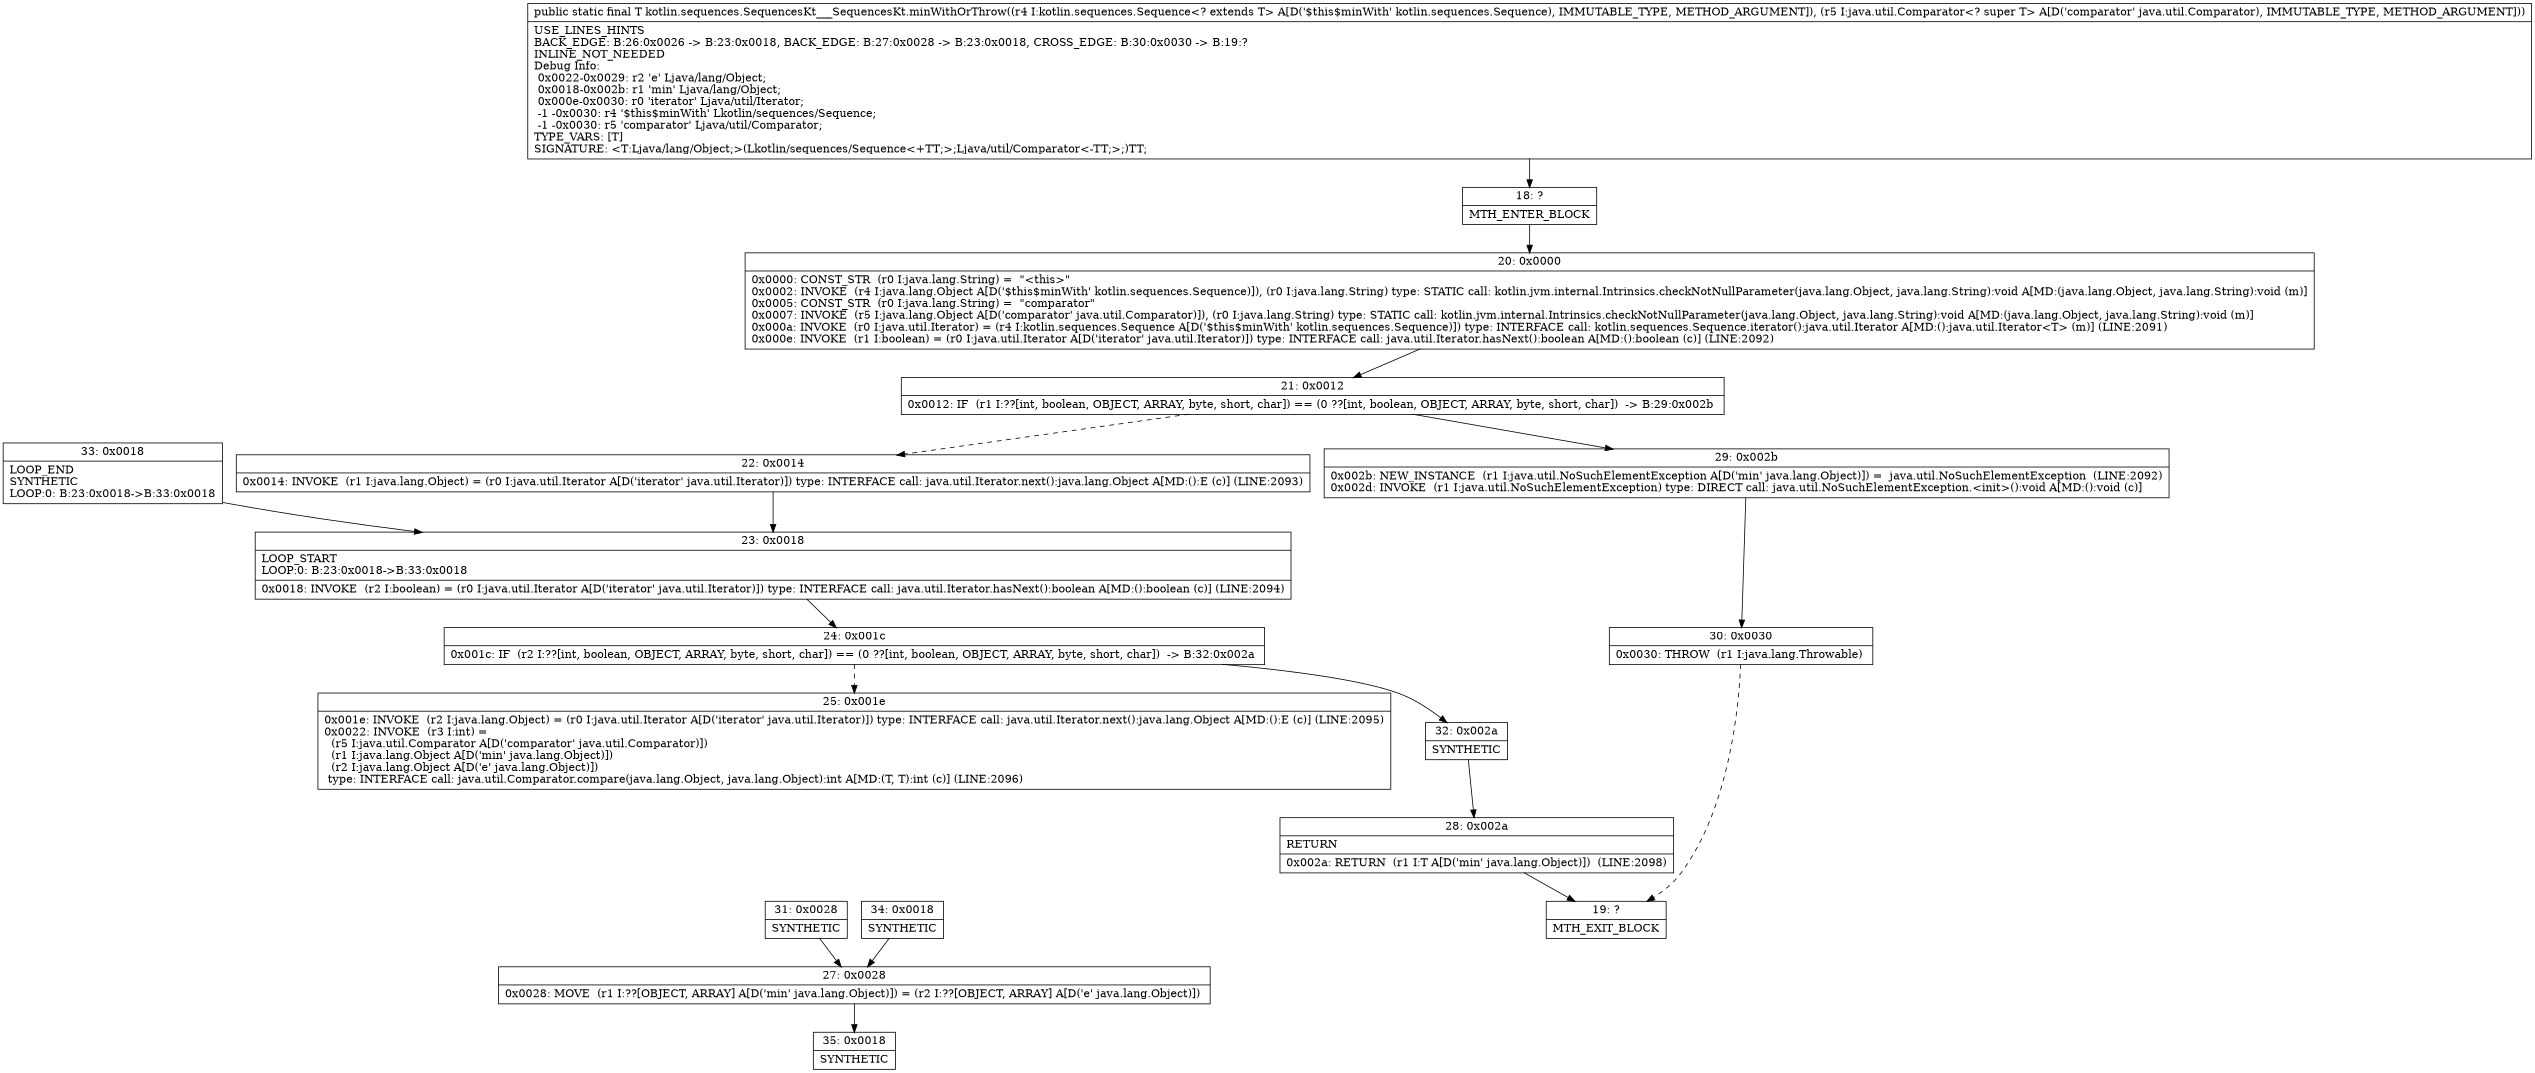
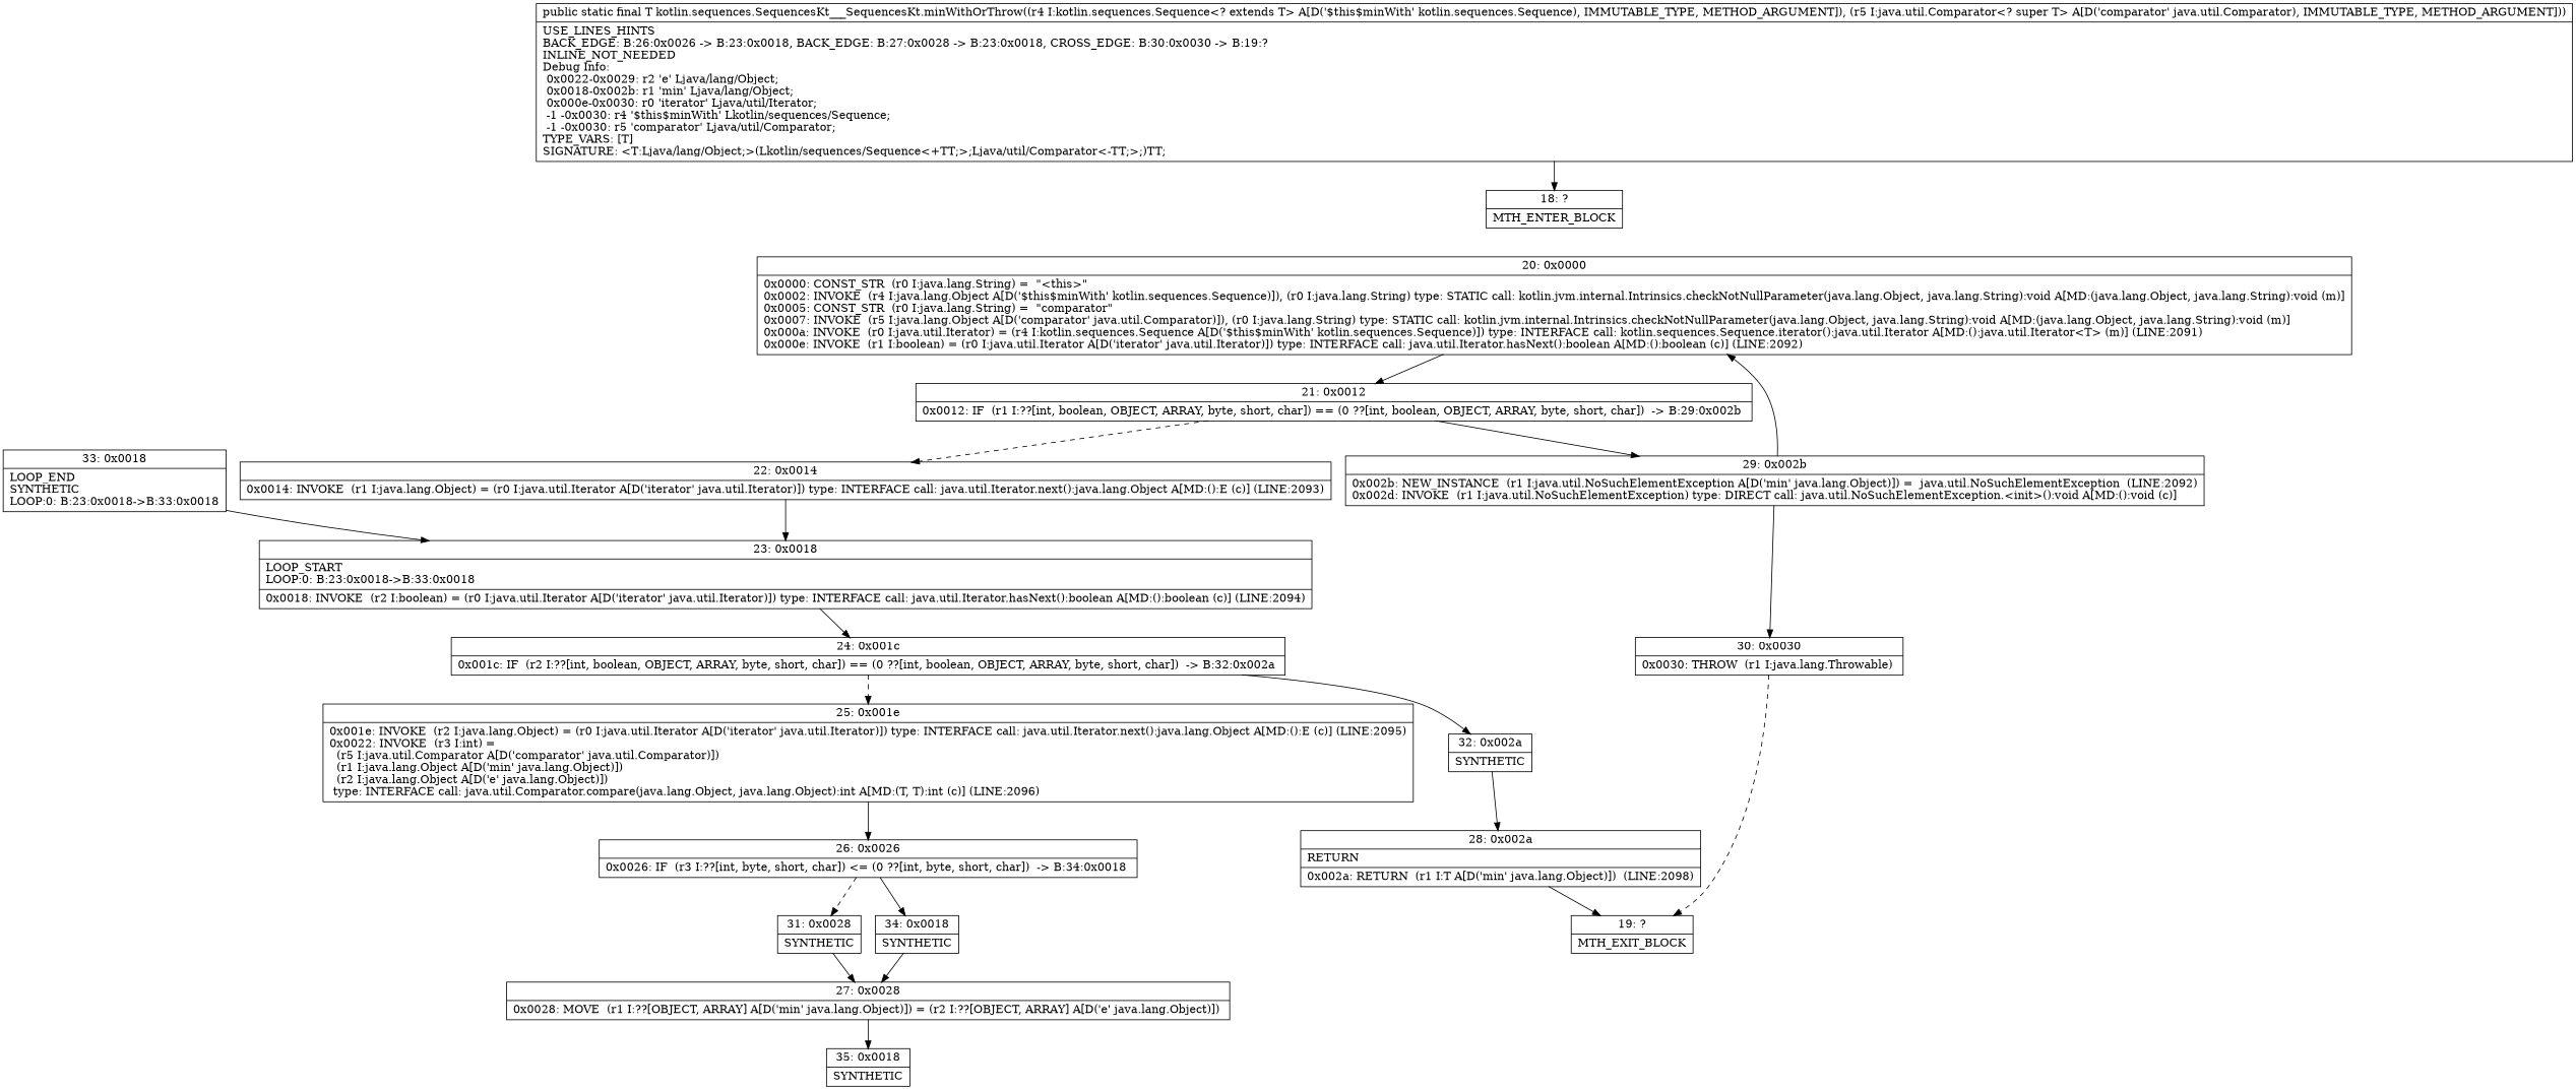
  digraph {
    node [shape=record]
    n1 [label="{18\:\ ?|MTH_ENTER_BLOCK\l}"]
    n2 [label="{20\:\ 0x0000|0x0000: CONST_STR  (r0 I:java.lang.String) =  \"\<this\>\" \l0x0002: INVOKE  (r4 I:java.lang.Object A[D('$this$minWith' kotlin.sequences.Sequence)]), (r0 I:java.lang.String) type: STATIC call: kotlin.jvm.internal.Intrinsics.checkNotNullParameter(java.lang.Object, java.lang.String):void A[MD:(java.lang.Object, java.lang.String):void (m)]\l0x0005: CONST_STR  (r0 I:java.lang.String) =  \"comparator\" \l0x0007: INVOKE  (r5 I:java.lang.Object A[D('comparator' java.util.Comparator)]), (r0 I:java.lang.String) type: STATIC call: kotlin.jvm.internal.Intrinsics.checkNotNullParameter(java.lang.Object, java.lang.String):void A[MD:(java.lang.Object, java.lang.String):void (m)]\l0x000a: INVOKE  (r0 I:java.util.Iterator) = (r4 I:kotlin.sequences.Sequence A[D('$this$minWith' kotlin.sequences.Sequence)]) type: INTERFACE call: kotlin.sequences.Sequence.iterator():java.util.Iterator A[MD:():java.util.Iterator\<T\> (m)] (LINE:2091)\l0x000e: INVOKE  (r1 I:boolean) = (r0 I:java.util.Iterator A[D('iterator' java.util.Iterator)]) type: INTERFACE call: java.util.Iterator.hasNext():boolean A[MD:():boolean (c)] (LINE:2092)\l}"]
    n3 [label="{21\:\ 0x0012|0x0012: IF  (r1 I:??[int, boolean, OBJECT, ARRAY, byte, short, char]) == (0 ??[int, boolean, OBJECT, ARRAY, byte, short, char])  \-\> B:29:0x002b \l}"]
    n4 [label="{22\:\ 0x0014|0x0014: INVOKE  (r1 I:java.lang.Object) = (r0 I:java.util.Iterator A[D('iterator' java.util.Iterator)]) type: INTERFACE call: java.util.Iterator.next():java.lang.Object A[MD:():E (c)] (LINE:2093)\l}"]
    n5 [label="{29\:\ 0x002b|0x002b: NEW_INSTANCE  (r1 I:java.util.NoSuchElementException A[D('min' java.lang.Object)]) =  java.util.NoSuchElementException  (LINE:2092)\l0x002d: INVOKE  (r1 I:java.util.NoSuchElementException) type: DIRECT call: java.util.NoSuchElementException.\<init\>():void A[MD:():void (c)]\l}"]
    n6 [label="{23\:\ 0x0018|LOOP_START\lLOOP:0: B:23:0x0018\-\>B:33:0x0018\l|0x0018: INVOKE  (r2 I:boolean) = (r0 I:java.util.Iterator A[D('iterator' java.util.Iterator)]) type: INTERFACE call: java.util.Iterator.hasNext():boolean A[MD:():boolean (c)] (LINE:2094)\l}"]
    n7 [label="{30\:\ 0x0030|0x0030: THROW  (r1 I:java.lang.Throwable) \l}"]
    n8 [label="{24\:\ 0x001c|0x001c: IF  (r2 I:??[int, boolean, OBJECT, ARRAY, byte, short, char]) == (0 ??[int, boolean, OBJECT, ARRAY, byte, short, char])  \-\> B:32:0x002a \l}"]
    n9 [label="{25\:\ 0x001e|0x001e: INVOKE  (r2 I:java.lang.Object) = (r0 I:java.util.Iterator A[D('iterator' java.util.Iterator)]) type: INTERFACE call: java.util.Iterator.next():java.lang.Object A[MD:():E (c)] (LINE:2095)\l0x0022: INVOKE  (r3 I:int) = \l  (r5 I:java.util.Comparator A[D('comparator' java.util.Comparator)])\l  (r1 I:java.lang.Object A[D('min' java.lang.Object)])\l  (r2 I:java.lang.Object A[D('e' java.lang.Object)])\l type: INTERFACE call: java.util.Comparator.compare(java.lang.Object, java.lang.Object):int A[MD:(T, T):int (c)] (LINE:2096)\l}"]
    n10 [label="{32\:\ 0x002a|SYNTHETIC\l}"]
+   n11 [label="{26\:\ 0x0026|0x0026: IF  (r3 I:??[int, byte, short, char]) \<= (0 ??[int, byte, short, char])  \-\> B:34:0x0018 \l}"]
    n12 [label="{28\:\ 0x002a|RETURN\l|0x002a: RETURN  (r1 I:T A[D('min' java.lang.Object)])  (LINE:2098)\l}"]
    n13 [label="{31\:\ 0x0028|SYNTHETIC\l}"]
    n14 [label="{34\:\ 0x0018|SYNTHETIC\l}"]
    n15 [label="{27\:\ 0x0028|0x0028: MOVE  (r1 I:??[OBJECT, ARRAY] A[D('min' java.lang.Object)]) = (r2 I:??[OBJECT, ARRAY] A[D('e' java.lang.Object)]) \l}"]
    n16 [label="{35\:\ 0x0018|SYNTHETIC\l}"]
    n17 [label="{33\:\ 0x0018|LOOP_END\lSYNTHETIC\lLOOP:0: B:23:0x0018\-\>B:33:0x0018\l}"]
    n18 [label="{19\:\ ?|MTH_EXIT_BLOCK\l}"]
    n19 [label="{public static final T kotlin.sequences.SequencesKt___SequencesKt.minWithOrThrow((r4 I:kotlin.sequences.Sequence\<? extends T\> A[D('$this$minWith' kotlin.sequences.Sequence), IMMUTABLE_TYPE, METHOD_ARGUMENT]), (r5 I:java.util.Comparator\<? super T\> A[D('comparator' java.util.Comparator), IMMUTABLE_TYPE, METHOD_ARGUMENT]))  | USE_LINES_HINTS\lBACK_EDGE: B:26:0x0026 \-\> B:23:0x0018, BACK_EDGE: B:27:0x0028 \-\> B:23:0x0018, CROSS_EDGE: B:30:0x0030 \-\> B:19:?\lINLINE_NOT_NEEDED\lDebug Info:\l  0x0022\-0x0029: r2 'e' Ljava\/lang\/Object;\l  0x0018\-0x002b: r1 'min' Ljava\/lang\/Object;\l  0x000e\-0x0030: r0 'iterator' Ljava\/util\/Iterator;\l  \-1 \-0x0030: r4 '$this$minWith' Lkotlin\/sequences\/Sequence;\l  \-1 \-0x0030: r5 'comparator' Ljava\/util\/Comparator;\lTYPE_VARS: [T]\lSIGNATURE: \<T:Ljava\/lang\/Object;\>(Lkotlin\/sequences\/Sequence\<+TT;\>;Ljava\/util\/Comparator\<\-TT;\>;)TT;\l}"]
-   n1 -> n2
+   n5 -> n2
    n2 -> n3
    n3 -> n4 [style=dashed]
    n3 -> n5
    n4 -> n6
    n5 -> n7
    n6 -> n8
    n7 -> n18 [style=dashed]
    n8 -> n9 [style=dashed]
    n8 -> n10
+   n9 -> n11
    n10 -> n12
+   n11 -> n13 [style=dashed]
+   n11 -> n14
    n12 -> n18
    n13 -> n15
    n14 -> n15
    n15 -> n16
    n17 -> n6
    n19 -> n1
  }
